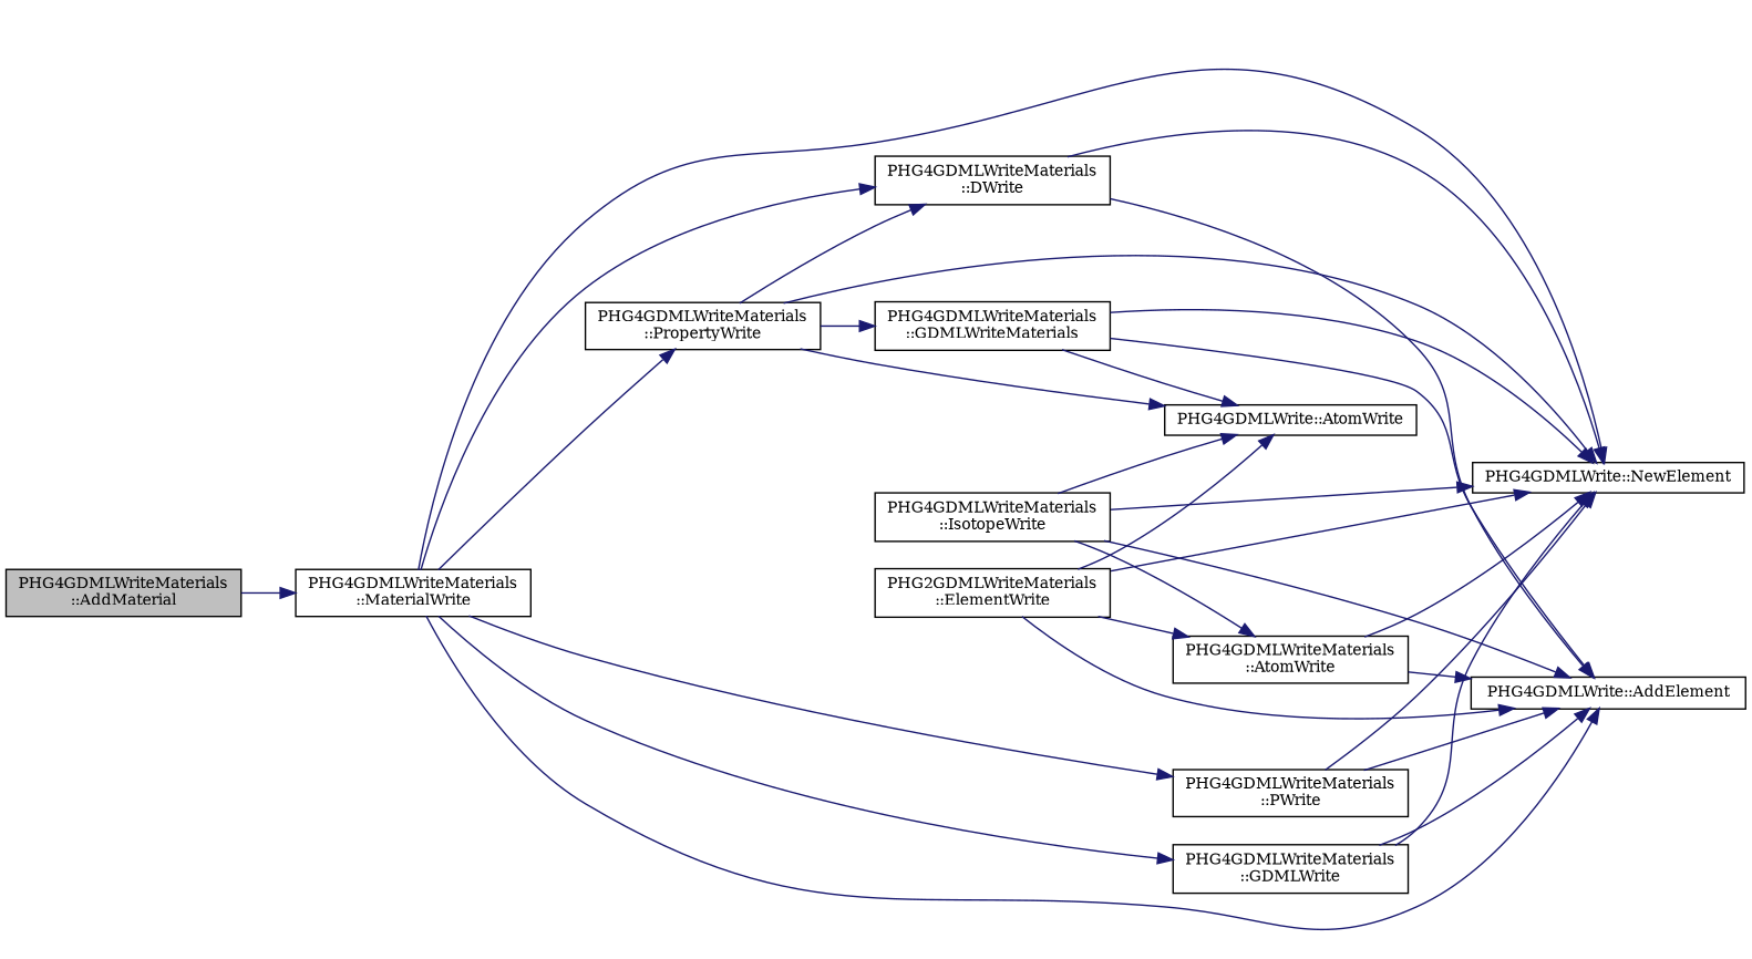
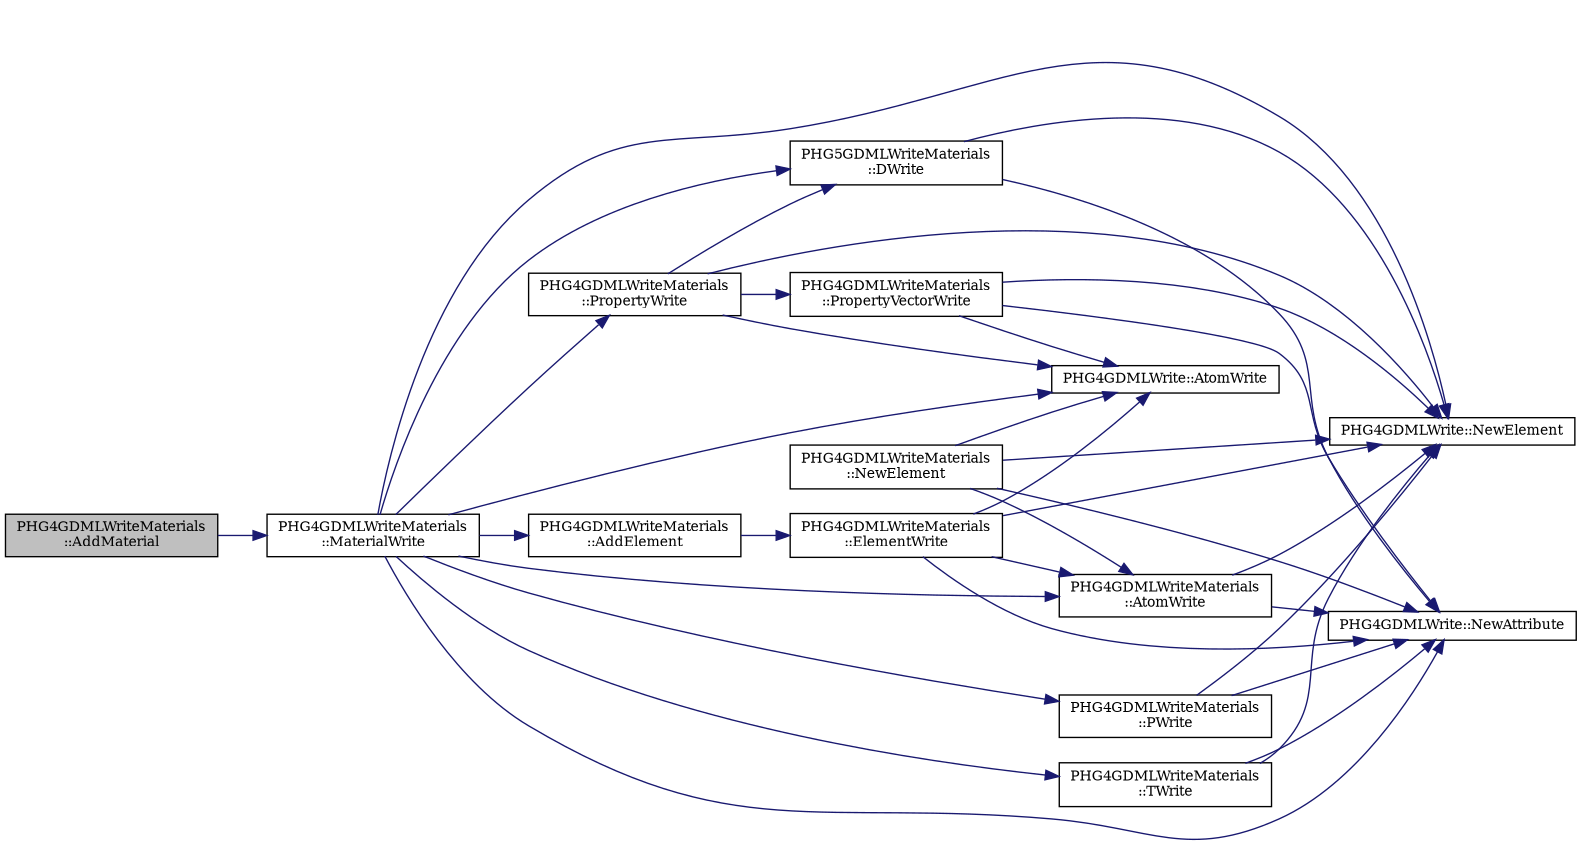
  digraph {
    fontname="DejaVu Serif"
    rankdir=LR
    node [color=black fontname="DejaVu Serif" fontsize=10 shape=record]
    edge [color=midnightblue fontname="DejaVu Serif" fontsize=10 labelfontname=FreeSans labelfontsize=10 style=solid]
    n1 [fillcolor=grey75 fontcolor=black height=0.2 label="PHG4GDMLWriteMaterials\l::AddMaterial" style=filled width=0.4]
    n2 [height=0.2 label="PHG4GDMLWriteMaterials\l::MaterialWrite" width=0.4]
    n3 [height=0.2 label="PHG4GDMLWrite::AtomWrite" width=0.4]
    n4 [height=0.2 label="PHG4GDMLWrite::NewElement" width=0.4]
-   n5 [height=0.2 label="PHG4GDMLWrite::AddElement" width=0.4]
+   n5 [height=0.2 label="PHG4GDMLWrite::NewAttribute" width=0.4]
    n6 [height=0.2 label="PHG4GDMLWriteMaterials\l::PropertyWrite" width=0.4]
-   n7 [height=0.2 label="PHG4GDMLWriteMaterials\l::GDMLWrite" width=0.4]
+   n7 [height=0.2 label="PHG4GDMLWriteMaterials\l::TWrite" width=0.4]
    n8 [height=0.2 label="PHG4GDMLWriteMaterials\l::PWrite" width=0.4]
-   n9 [height=0.2 label="PHG4GDMLWriteMaterials\l::DWrite" width=0.4]
+   n9 [height=0.2 label="PHG5GDMLWriteMaterials\l::DWrite" width=0.4]
+   n10 [height=0.2 label="PHG4GDMLWriteMaterials\l::AddElement" width=0.4]
    n11 [height=0.2 label="PHG4GDMLWriteMaterials\l::AtomWrite" width=0.4]
-   n12 [height=0.2 label="PHG4GDMLWriteMaterials\l::GDMLWriteMaterials" width=0.4]
-   n13 [height=0.2 label="PHG2GDMLWriteMaterials\l::ElementWrite" width=0.4]
-   n14 [height=0.2 label="PHG4GDMLWriteMaterials\l::IsotopeWrite" width=0.4]
+   n12 [height=0.2 label="PHG4GDMLWriteMaterials\l::PropertyVectorWrite" width=0.4]
+   n13 [height=0.2 label="PHG4GDMLWriteMaterials\l::ElementWrite" width=0.4]
+   n14 [height=0.2 label="PHG4GDMLWriteMaterials\l::NewElement" width=0.4]
    n1 -> n2
+   n2 -> n3
    n2 -> n4
    n2 -> n5
    n2 -> n6
    n2 -> n7
    n2 -> n8
    n2 -> n9
+   n2 -> n10
+   n2 -> n11
    n6 -> n3
    n6 -> n4
    n6 -> n9
    n6 -> n12
    n7 -> n4
    n7 -> n5
    n8 -> n4
    n8 -> n5
    n9 -> n4
    n9 -> n5
+   n10 -> n13
    n11 -> n4
    n11 -> n5
    n12 -> n3
    n12 -> n4
    n12 -> n5
    n13 -> n3
    n13 -> n4
    n13 -> n5
    n13 -> n11
    n14 -> n3
    n14 -> n4
    n14 -> n5
    n14 -> n11
  }
